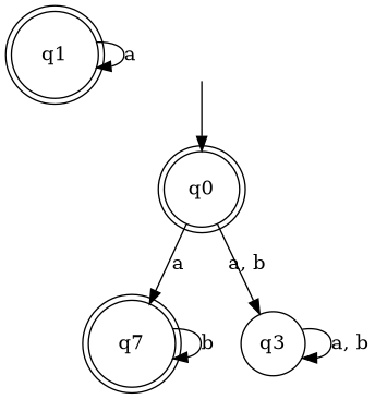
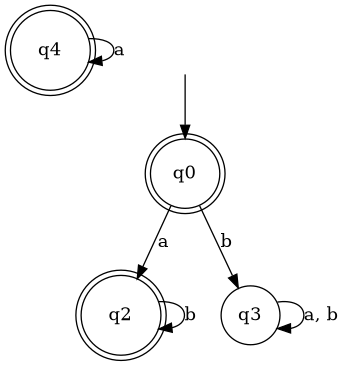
  digraph {
    node [shape=doublecircle]
-   q1
-   q2 [label=q7]
+   q1 [label=q4]
+   q2
    q3 [shape=circle]
    _nil [style=invis shape=""]
    q0
    q1 -> q1 [label=a]
    q2 -> q2 [label=b]
    q3 -> q3 [label="a, b"]
    _nil -> q0
    q0 -> q2 [label=a]
-   q0 -> q3 [label="a, b"]
+   q0 -> q3 [label=b]
  }
